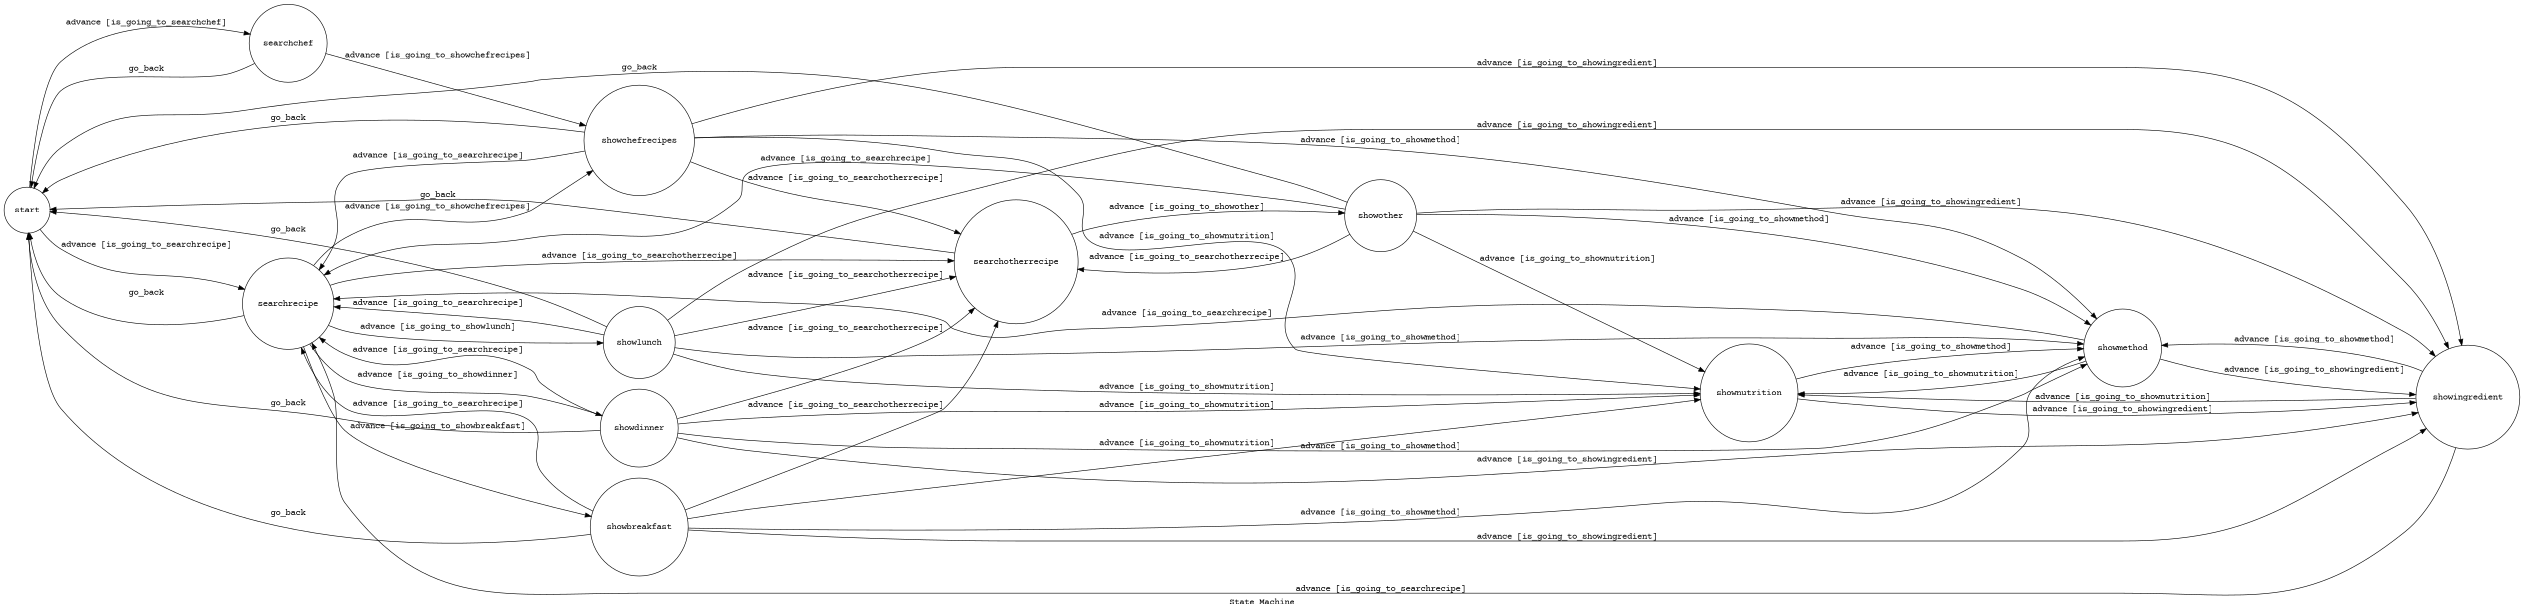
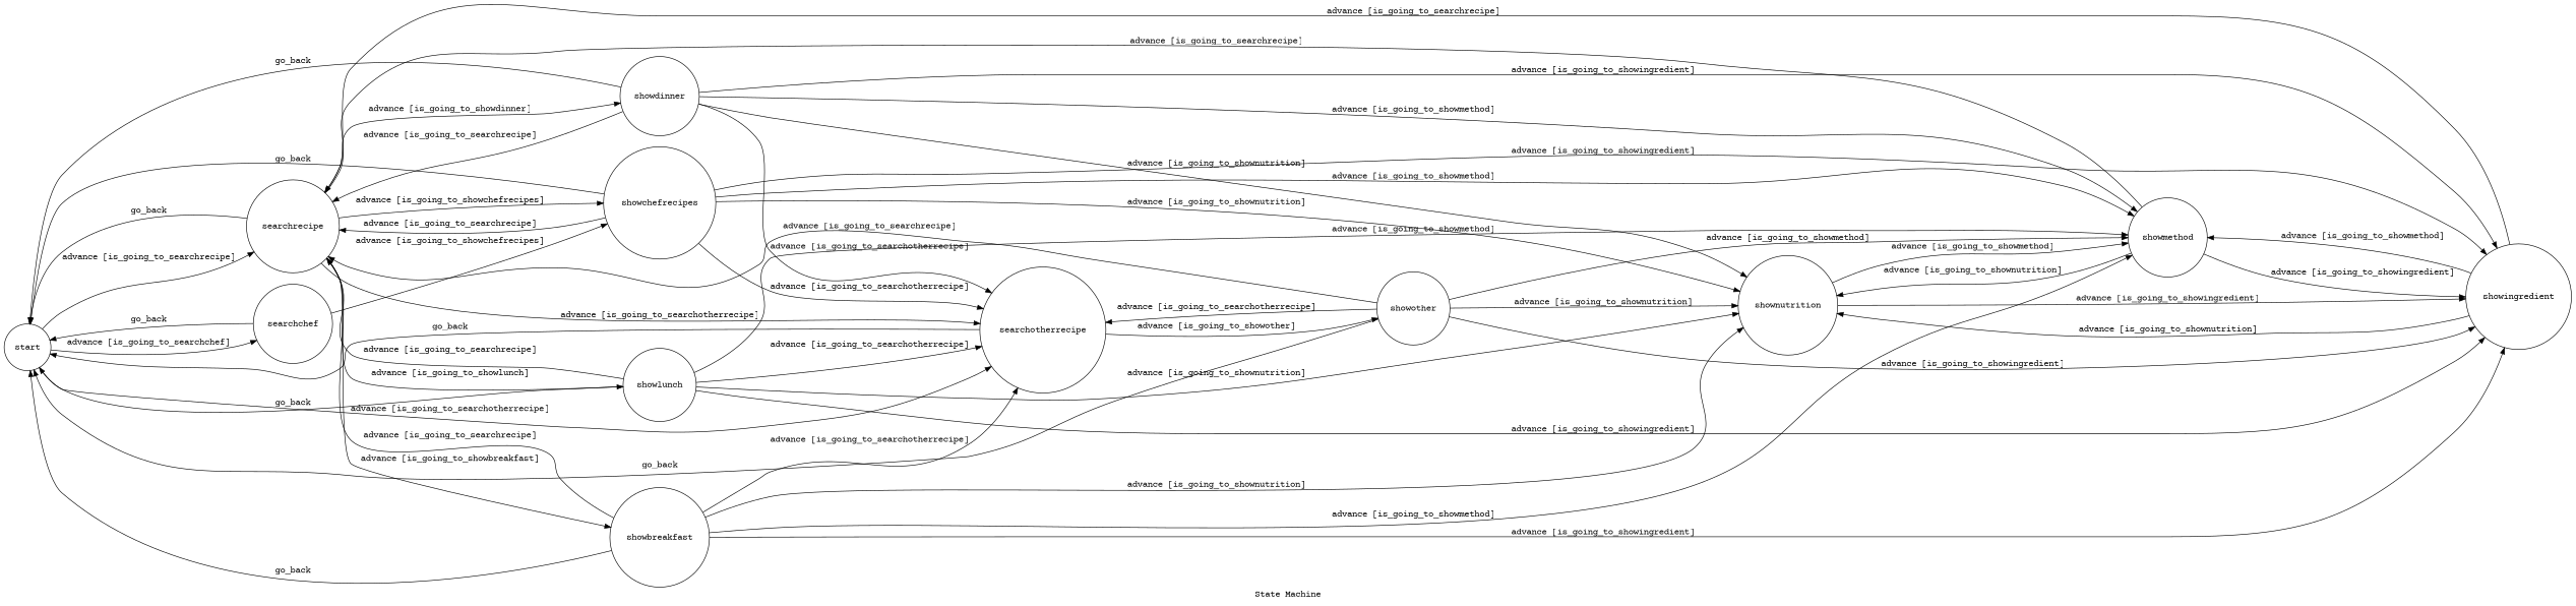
  strict digraph {
    color=black
    fillcolor=white
    fontname="Courier Prime"
    label="State Machine"
    rankdir=LR
    style=solid
    node [color=black fillcolor=white fontname="Courier Prime" peripheries=1 shape=circle style="rounded, filled"]
    edge [color=black fontname="Courier Prime"]
    n1 [label=start]
    n2 [label=searchrecipe]
    n3 [label=searchchef]
    n4 [label=searchotherrecipe]
    n5 [label=showbreakfast]
    n6 [label=showlunch]
    n7 [label=showdinner]
    n8 [label=showchefrecipes]
    n9 [label=showother]
    n10 [label=showmethod]
    n11 [label=showingredient]
    n12 [label=shownutrition]
    n1 -> n2 [label="advance [is_going_to_searchrecipe]"]
    n1 -> n3 [label="advance [is_going_to_searchchef]"]
+   n1 -> n4 [label="advance [is_going_to_searchotherrecipe]"]
    n2 -> n1 [label=go_back]
    n2 -> n4 [label="advance [is_going_to_searchotherrecipe]"]
    n2 -> n5 [label="advance [is_going_to_showbreakfast]"]
    n2 -> n6 [label="advance [is_going_to_showlunch]"]
    n2 -> n7 [label="advance [is_going_to_showdinner]"]
    n2 -> n8 [label="advance [is_going_to_showchefrecipes]"]
    n3 -> n1 [label=go_back]
    n3 -> n8 [label="advance [is_going_to_showchefrecipes]"]
    n4 -> n1 [label=go_back]
    n4 -> n9 [label="advance [is_going_to_showother]"]
    n5 -> n1 [label=go_back]
    n5 -> n2 [label="advance [is_going_to_searchrecipe]"]
    n5 -> n4 [label="advance [is_going_to_searchotherrecipe]"]
    n5 -> n10 [label="advance [is_going_to_showmethod]"]
    n5 -> n11 [label="advance [is_going_to_showingredient]"]
    n5 -> n12 [label="advance [is_going_to_shownutrition]"]
    n6 -> n1 [label=go_back]
    n6 -> n2 [label="advance [is_going_to_searchrecipe]"]
    n6 -> n4 [label="advance [is_going_to_searchotherrecipe]"]
    n6 -> n10 [label="advance [is_going_to_showmethod]"]
    n6 -> n11 [label="advance [is_going_to_showingredient]"]
    n6 -> n12 [label="advance [is_going_to_shownutrition]"]
    n7 -> n1 [label=go_back]
    n7 -> n2 [label="advance [is_going_to_searchrecipe]"]
    n7 -> n4 [label="advance [is_going_to_searchotherrecipe]"]
    n7 -> n10 [label="advance [is_going_to_showmethod]"]
    n7 -> n11 [label="advance [is_going_to_showingredient]"]
    n7 -> n12 [label="advance [is_going_to_shownutrition]"]
    n8 -> n1 [label=go_back]
    n8 -> n2 [label="advance [is_going_to_searchrecipe]"]
    n8 -> n4 [label="advance [is_going_to_searchotherrecipe]"]
    n8 -> n10 [label="advance [is_going_to_showmethod]"]
    n8 -> n11 [label="advance [is_going_to_showingredient]"]
    n8 -> n12 [label="advance [is_going_to_shownutrition]"]
    n9 -> n1 [label=go_back]
    n9 -> n2 [label="advance [is_going_to_searchrecipe]"]
    n9 -> n4 [label="advance [is_going_to_searchotherrecipe]"]
    n9 -> n10 [label="advance [is_going_to_showmethod]"]
    n9 -> n11 [label="advance [is_going_to_showingredient]"]
    n9 -> n12 [label="advance [is_going_to_shownutrition]"]
    n10 -> n2 [label="advance [is_going_to_searchrecipe]"]
    n10 -> n11 [label="advance [is_going_to_showingredient]"]
    n10 -> n12 [label="advance [is_going_to_shownutrition]"]
    n11 -> n2 [label="advance [is_going_to_searchrecipe]"]
    n11 -> n10 [label="advance [is_going_to_showmethod]"]
    n11 -> n12 [label="advance [is_going_to_shownutrition]"]
    n12 -> n10 [label="advance [is_going_to_showmethod]"]
    n12 -> n11 [label="advance [is_going_to_showingredient]"]
  }
